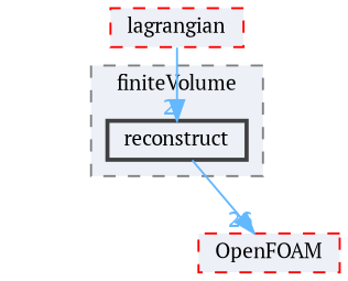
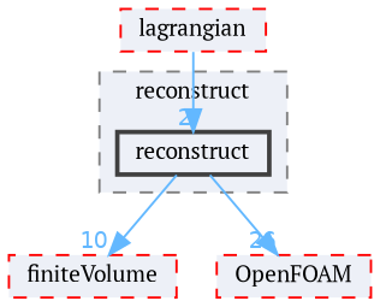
  digraph {
    compound=true
    fontname="PT Serif"
    node [color=red fillcolor="#edf0f7" fontname="PT Serif" fontsize=10 shape=box style="filled,dashed"]
    edge [color=steelblue1 fontcolor=steelblue1 fontname="PT Serif" fontsize=10 labeldistance=1.5 labelfontname=Helvetica labelfontsize=10]
    n1 [color=grey25 height=0.2 label=reconstruct style="filled,bold" width=0.4]
+   n2 [height=0.2 label=finiteVolume width=0.4]
    n3 [height=0.2 label=OpenFOAM width=0.4]
    n4 [height=0.2 label=lagrangian width=0.4]
    subgraph cluster_1 {
      bgcolor="#edf0f7"
      fontsize=10
-     label=finiteVolume
+     label=reconstruct
      pencolor=grey50
      style="filled,dashed"
      n1
    }
+   n1 -> n2 [headlabel=10]
    n1 -> n3 [headlabel=26]
    n4 -> n1 [headlabel=2]
  }
